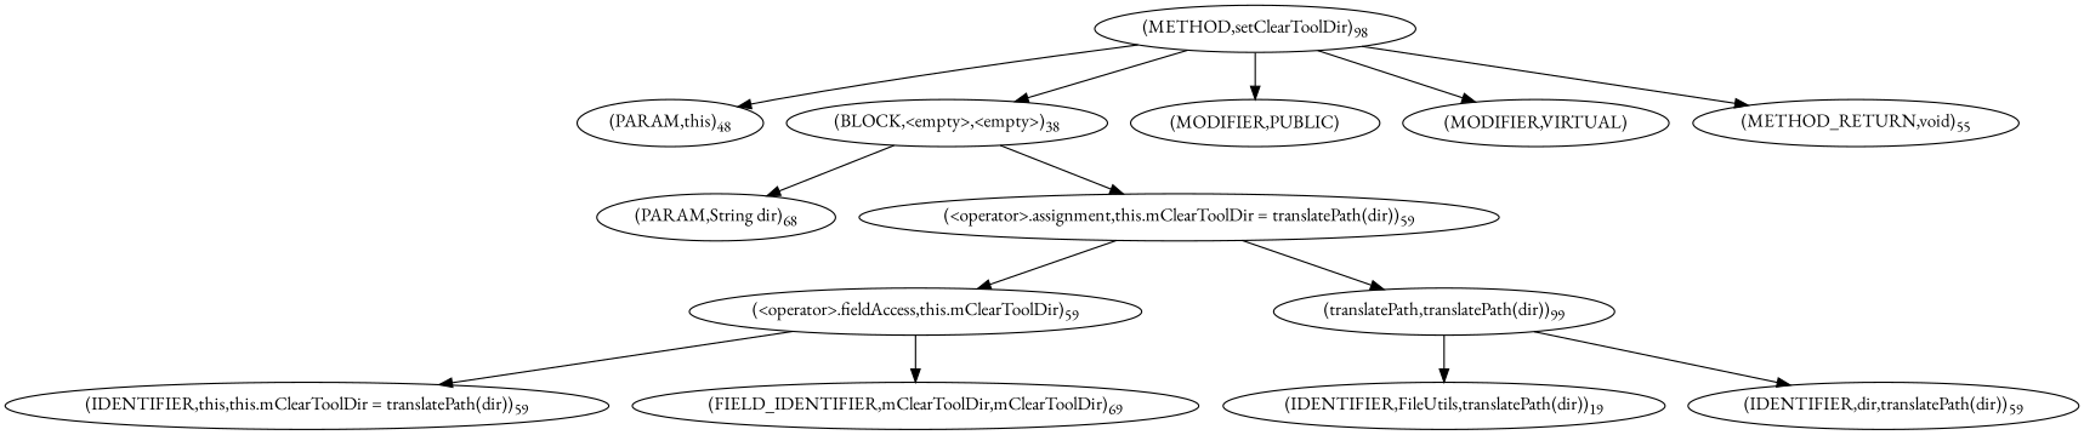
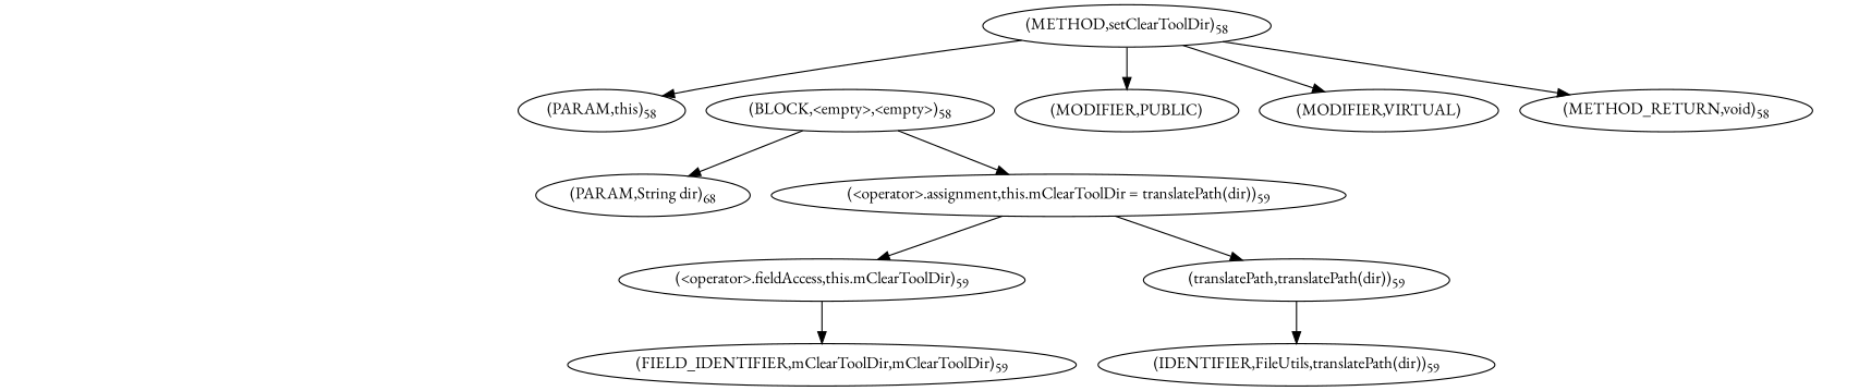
  digraph {
    fontname="EB Garamond"
    node [fontname="EB Garamond"]
    edge [fontname="EB Garamond"]
-   n1 [label=<(METHOD,setClearToolDir)<SUB>98</SUB>>]
-   n2 [label=<(PARAM,this)<SUB>48</SUB>>]
-   n3 [label=<(BLOCK,&lt;empty&gt;,&lt;empty&gt;)<SUB>38</SUB>>]
+   n1 [label=<(METHOD,setClearToolDir)<SUB>58</SUB>>]
+   n2 [label=<(PARAM,this)<SUB>58</SUB>>]
+   n3 [label=<(BLOCK,&lt;empty&gt;,&lt;empty&gt;)<SUB>58</SUB>>]
    n4 [label=<(MODIFIER,PUBLIC)>]
    n5 [label=<(MODIFIER,VIRTUAL)>]
-   n6 [label=<(METHOD_RETURN,void)<SUB>55</SUB>>]
+   n6 [label=<(METHOD_RETURN,void)<SUB>58</SUB>>]
    n7 [label=<(PARAM,String dir)<SUB>68</SUB>>]
    n8 [label=<(&lt;operator&gt;.assignment,this.mClearToolDir = translatePath(dir))<SUB>59</SUB>>]
    n9 [label=<(&lt;operator&gt;.fieldAccess,this.mClearToolDir)<SUB>59</SUB>>]
-   n10 [label=<(translatePath,translatePath(dir))<SUB>99</SUB>>]
-   n11 [label=<(IDENTIFIER,this,this.mClearToolDir = translatePath(dir))<SUB>59</SUB>>]
-   n12 [label=<(FIELD_IDENTIFIER,mClearToolDir,mClearToolDir)<SUB>69</SUB>>]
-   n13 [label=<(IDENTIFIER,FileUtils,translatePath(dir))<SUB>19</SUB>>]
-   n14 [label=<(IDENTIFIER,dir,translatePath(dir))<SUB>59</SUB>>]
+   n10 [label=<(translatePath,translatePath(dir))<SUB>59</SUB>>]
+   n12 [label=<(FIELD_IDENTIFIER,mClearToolDir,mClearToolDir)<SUB>59</SUB>>]
+   n13 [label=<(IDENTIFIER,FileUtils,translatePath(dir))<SUB>59</SUB>>]
    n1 -> n2
-   n1 -> n3
    n1 -> n4
    n1 -> n5
    n1 -> n6
    n3 -> n7
    n3 -> n8
    n8 -> n9
    n8 -> n10
-   n9 -> n11
    n9 -> n12
    n10 -> n13
-   n10 -> n14
  }
